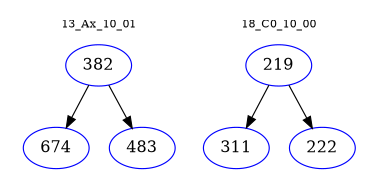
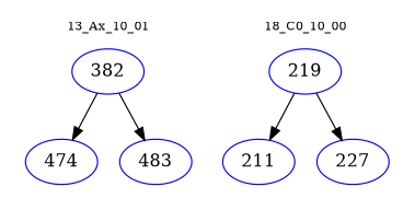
  digraph {
    node [color=blue]
    edge [color=black]
    n1 [label=382]
-   n2 [label=674]
+   n2 [label=474]
    n3 [label=483]
    n4 [label=219]
-   n5 [label=311]
-   n6 [label=222]
+   n5 [label=211]
+   n6 [label=227]
    subgraph cluster_1 {
      color=white
      fontsize=10
      label="13_Ax_10_01"
      n1
      n2
      n3
    }
    subgraph cluster_2 {
      color=white
      fontsize=10
      label="18_C0_10_00"
      n4
      n5
      n6
    }
    n1 -> n2
    n1 -> n3
    n4 -> n5
    n4 -> n6
  }
